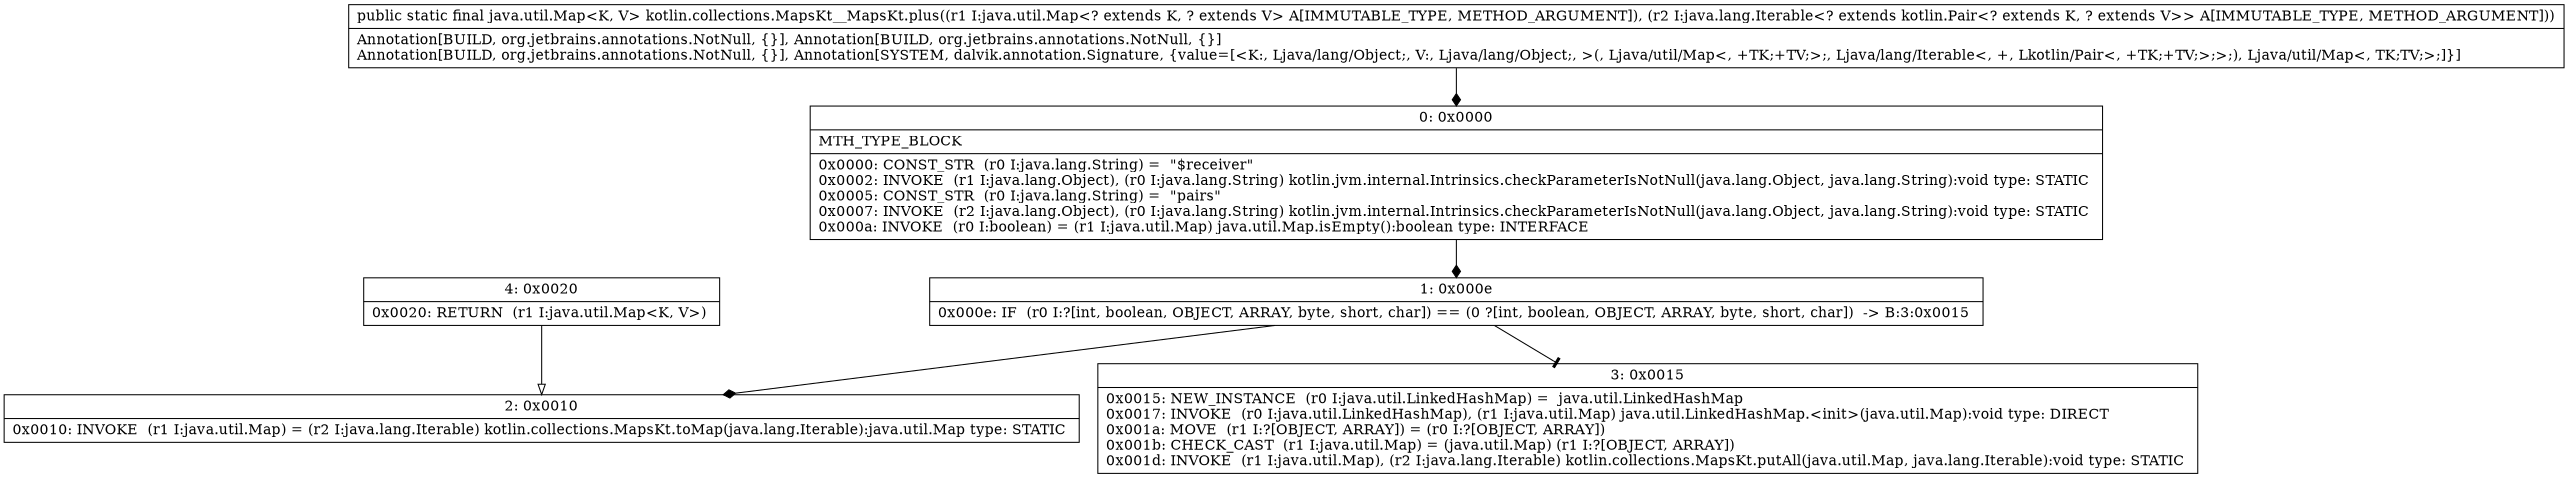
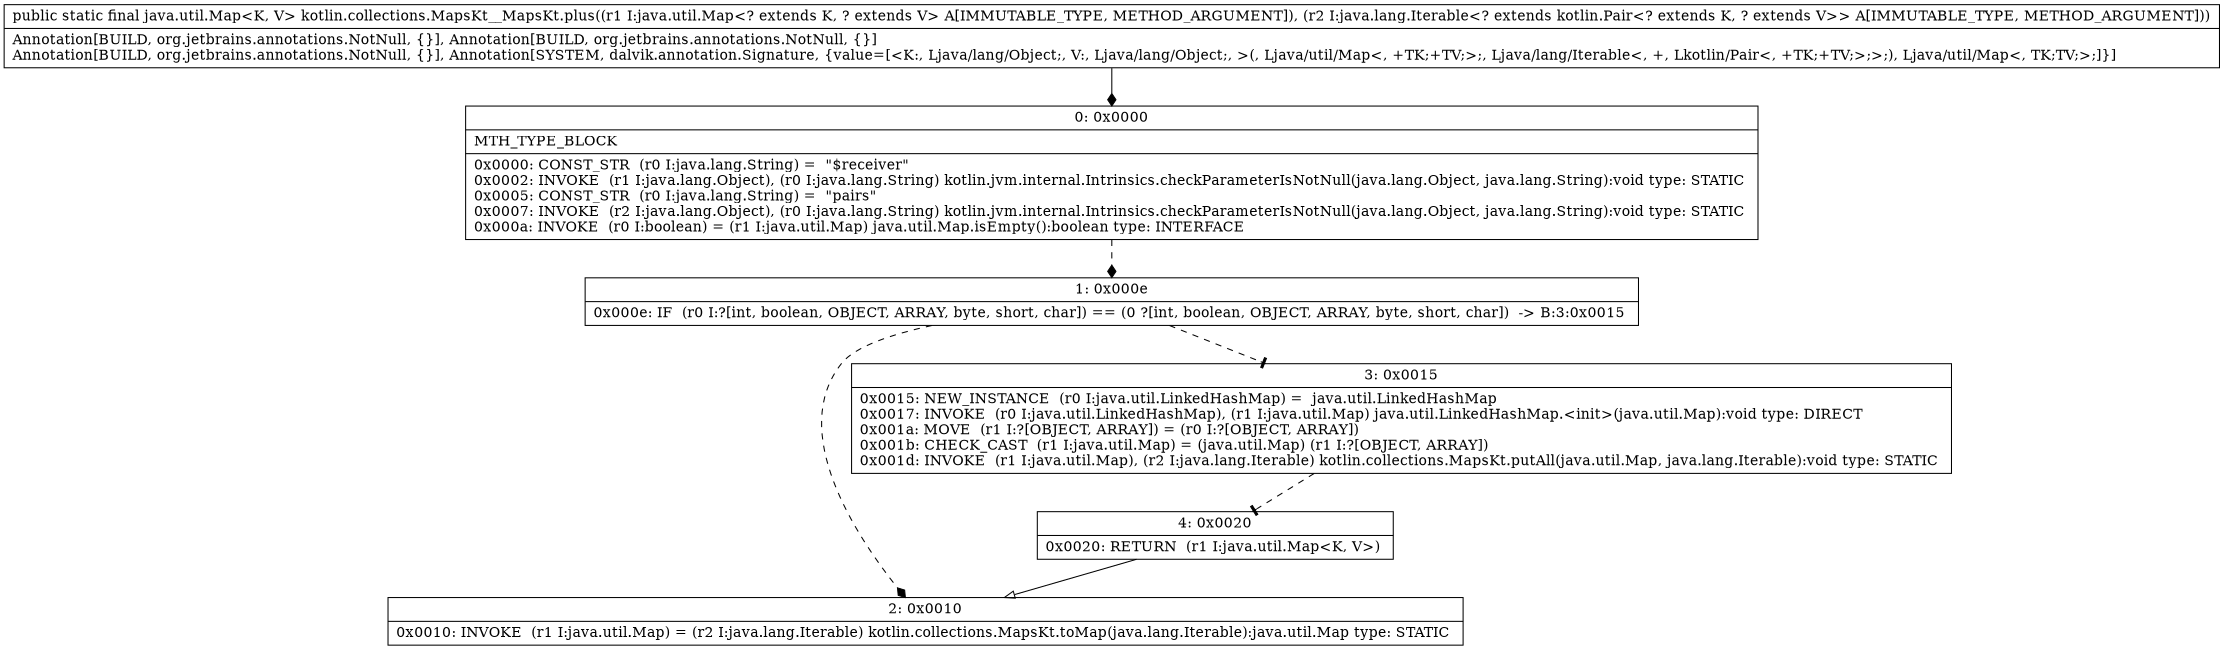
  digraph {
    node [shape=record]
    edge [arrowhead=diamond style=dashed]
    n1 [label="{0\:\ 0x0000|MTH_TYPE_BLOCK\l|0x0000: CONST_STR  (r0 I:java.lang.String) =  \"$receiver\" \l0x0002: INVOKE  (r1 I:java.lang.Object), (r0 I:java.lang.String) kotlin.jvm.internal.Intrinsics.checkParameterIsNotNull(java.lang.Object, java.lang.String):void type: STATIC \l0x0005: CONST_STR  (r0 I:java.lang.String) =  \"pairs\" \l0x0007: INVOKE  (r2 I:java.lang.Object), (r0 I:java.lang.String) kotlin.jvm.internal.Intrinsics.checkParameterIsNotNull(java.lang.Object, java.lang.String):void type: STATIC \l0x000a: INVOKE  (r0 I:boolean) = (r1 I:java.util.Map) java.util.Map.isEmpty():boolean type: INTERFACE \l}"]
    n2 [label="{1\:\ 0x000e|0x000e: IF  (r0 I:?[int, boolean, OBJECT, ARRAY, byte, short, char]) == (0 ?[int, boolean, OBJECT, ARRAY, byte, short, char])  \-\> B:3:0x0015 \l}"]
    n3 [label="{2\:\ 0x0010|0x0010: INVOKE  (r1 I:java.util.Map) = (r2 I:java.lang.Iterable) kotlin.collections.MapsKt.toMap(java.lang.Iterable):java.util.Map type: STATIC \l}"]
    n4 [label="{3\:\ 0x0015|0x0015: NEW_INSTANCE  (r0 I:java.util.LinkedHashMap) =  java.util.LinkedHashMap \l0x0017: INVOKE  (r0 I:java.util.LinkedHashMap), (r1 I:java.util.Map) java.util.LinkedHashMap.\<init\>(java.util.Map):void type: DIRECT \l0x001a: MOVE  (r1 I:?[OBJECT, ARRAY]) = (r0 I:?[OBJECT, ARRAY]) \l0x001b: CHECK_CAST  (r1 I:java.util.Map) = (java.util.Map) (r1 I:?[OBJECT, ARRAY]) \l0x001d: INVOKE  (r1 I:java.util.Map), (r2 I:java.lang.Iterable) kotlin.collections.MapsKt.putAll(java.util.Map, java.lang.Iterable):void type: STATIC \l}"]
    n5 [label="{4\:\ 0x0020|0x0020: RETURN  (r1 I:java.util.Map\<K, V\>) \l}"]
    n6 [label="{public static final java.util.Map\<K, V\> kotlin.collections.MapsKt__MapsKt.plus((r1 I:java.util.Map\<? extends K, ? extends V\> A[IMMUTABLE_TYPE, METHOD_ARGUMENT]), (r2 I:java.lang.Iterable\<? extends kotlin.Pair\<? extends K, ? extends V\>\> A[IMMUTABLE_TYPE, METHOD_ARGUMENT]))  | Annotation[BUILD, org.jetbrains.annotations.NotNull, \{\}], Annotation[BUILD, org.jetbrains.annotations.NotNull, \{\}]\lAnnotation[BUILD, org.jetbrains.annotations.NotNull, \{\}], Annotation[SYSTEM, dalvik.annotation.Signature, \{value=[\<K:, Ljava\/lang\/Object;, V:, Ljava\/lang\/Object;, \>(, Ljava\/util\/Map\<, +TK;+TV;\>;, Ljava\/lang\/Iterable\<, +, Lkotlin\/Pair\<, +TK;+TV;\>;\>;), Ljava\/util\/Map\<, TK;TV;\>;]\}]\l}"]
-   n1 -> n2 [style=solid]
-   n2 -> n3 [style=solid]
-   n2 -> n4 [arrowhead=tee style=solid]
+   n1 -> n2
+   n2 -> n3
+   n2 -> n4 [arrowhead=tee]
+   n4 -> n5 [arrowhead=tee]
    n5 -> n3 [arrowhead=onormal style=solid]
    n6 -> n1 [style=solid]
  }
